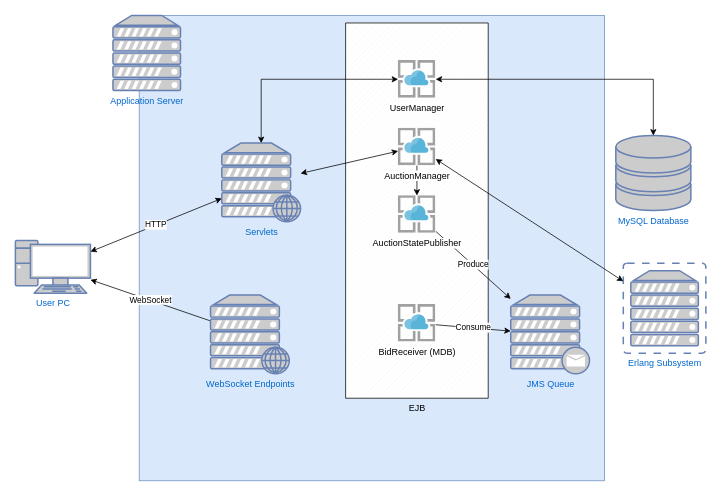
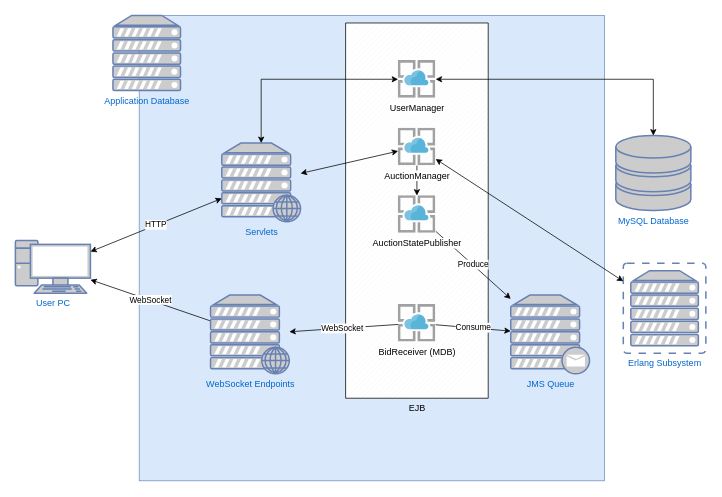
  <mxCell id="0" />
  <mxCell id="1" parent="0" />
  <mxCell id="2" value="" style="whiteSpace=wrap;html=1;aspect=fixed;fillColor=#dae8fc;strokeColor=#6c8ebf;" vertex="1" parent="1"><mxGeometry x="185" y="20" width="620" height="620" as="geometry" /></mxCell>
  <mxCell id="3" value="EJB" style="verticalLabelPosition=bottom;verticalAlign=top;html=1;shape=mxgraph.basic.patternFillRect;fillStyle=diag;step=5;fillStrokeWidth=0.2;fillStrokeColor=#dddddd;" vertex="1" parent="1"><mxGeometry x="460" y="30" width="190" height="500" as="geometry" /></mxCell>
- <mxCell id="4" value="Application Server" style="fontColor=#0066CC;verticalAlign=top;verticalLabelPosition=bottom;labelPosition=center;align=center;html=1;outlineConnect=0;fillColor=#CCCCCC;strokeColor=#6881B3;gradientColor=none;gradientDirection=north;strokeWidth=2;shape=mxgraph.networks.server;" vertex="1" parent="1"><mxGeometry x="150" y="20" width="90" height="100" as="geometry" /></mxCell>
+ <mxCell id="4" value="Application Database" style="fontColor=#0066CC;verticalAlign=top;verticalLabelPosition=bottom;labelPosition=center;align=center;html=1;outlineConnect=0;fillColor=#CCCCCC;strokeColor=#6881B3;gradientColor=none;gradientDirection=north;strokeWidth=2;shape=mxgraph.networks.server;" vertex="1" parent="1"><mxGeometry x="150" y="20" width="90" height="100" as="geometry" /></mxCell>
  <mxCell id="5" value="HTTP" style="rounded=0;orthogonalLoop=1;jettySize=auto;html=1;startArrow=classic;startFill=1;" edge="1" parent="1" source="6" target="9"><mxGeometry relative="1" as="geometry" /></mxCell>
  <mxCell id="6" value="User PC" style="fontColor=#0066CC;verticalAlign=top;verticalLabelPosition=bottom;labelPosition=center;align=center;html=1;outlineConnect=0;fillColor=#CCCCCC;strokeColor=#6881B3;gradientColor=none;gradientDirection=north;strokeWidth=2;shape=mxgraph.networks.pc;" vertex="1" parent="1"><mxGeometry x="20" y="320" width="100" height="70" as="geometry" /></mxCell>
  <mxCell id="7" style="edgeStyle=none;rounded=0;orthogonalLoop=1;jettySize=auto;html=1;startArrow=classic;startFill=1;" edge="1" parent="1" source="9" target="19"><mxGeometry relative="1" as="geometry" /></mxCell>
  <mxCell id="8" value="WebSocket" style="edgeStyle=none;rounded=0;orthogonalLoop=1;jettySize=auto;html=1;startArrow=none;startFill=0;endArrow=classic;endFill=1;" edge="1" parent="1" source="24" target="6"><mxGeometry relative="1" as="geometry"><Array as="points" /></mxGeometry></mxCell>
  <mxCell id="9" value="Servlets" style="fontColor=#0066CC;verticalAlign=top;verticalLabelPosition=bottom;labelPosition=center;align=center;html=1;outlineConnect=0;fillColor=#CCCCCC;strokeColor=#6881B3;gradientColor=none;gradientDirection=north;strokeWidth=2;shape=mxgraph.networks.web_server;" vertex="1" parent="1"><mxGeometry x="295" y="190" width="105" height="105" as="geometry" /></mxCell>
+ <mxCell id="10" value="WebSocket&amp;nbsp;" style="edgeStyle=none;rounded=0;orthogonalLoop=1;jettySize=auto;html=1;" edge="1" parent="1" source="23" target="24"><mxGeometry relative="1" as="geometry" /></mxCell>
  <mxCell id="11" value="JMS Queue" style="fontColor=#0066CC;verticalAlign=top;verticalLabelPosition=bottom;labelPosition=center;align=center;html=1;outlineConnect=0;fillColor=#CCCCCC;strokeColor=#6881B3;gradientColor=none;gradientDirection=north;strokeWidth=2;shape=mxgraph.networks.mail_server;" vertex="1" parent="1"><mxGeometry x="680" y="392.5" width="105" height="105" as="geometry" /></mxCell>
  <mxCell id="12" value="MySQL Database" style="fontColor=#0066CC;verticalAlign=top;verticalLabelPosition=bottom;labelPosition=center;align=center;html=1;outlineConnect=0;fillColor=#CCCCCC;strokeColor=#6881B3;gradientColor=none;gradientDirection=north;strokeWidth=2;shape=mxgraph.networks.storage;" vertex="1" parent="1"><mxGeometry x="820" y="180" width="100" height="100" as="geometry" /></mxCell>
  <mxCell id="13" value="Erlang Subsystem" style="fontColor=#0066CC;verticalAlign=top;verticalLabelPosition=bottom;labelPosition=center;align=center;html=1;outlineConnect=0;fillColor=#CCCCCC;strokeColor=#6881B3;gradientColor=none;gradientDirection=north;strokeWidth=2;shape=mxgraph.networks.virtual_server;" vertex="1" parent="1"><mxGeometry x="830" y="350" width="110" height="120" as="geometry" /></mxCell>
  <mxCell id="14" style="edgeStyle=orthogonalEdgeStyle;rounded=0;orthogonalLoop=1;jettySize=auto;html=1;startArrow=classic;startFill=1;" edge="1" parent="1" source="16" target="12"><mxGeometry relative="1" as="geometry" /></mxCell>
  <mxCell id="15" style="edgeStyle=orthogonalEdgeStyle;rounded=0;orthogonalLoop=1;jettySize=auto;html=1;startArrow=classic;startFill=1;endArrow=classic;endFill=1;" edge="1" parent="1" source="16" target="9"><mxGeometry relative="1" as="geometry" /></mxCell>
  <mxCell id="16" value="UserManager" style="aspect=fixed;html=1;points=[];align=center;image;fontSize=12;image=img/lib/mscae/App_Service.svg;" vertex="1" parent="1"><mxGeometry x="530" y="80" width="50" height="50" as="geometry" /></mxCell>
  <mxCell id="17" style="rounded=0;orthogonalLoop=1;jettySize=auto;html=1;startArrow=classic;startFill=1;" edge="1" parent="1" source="19" target="13"><mxGeometry relative="1" as="geometry" /></mxCell>
  <mxCell id="18" style="edgeStyle=none;rounded=0;orthogonalLoop=1;jettySize=auto;html=1;" edge="1" parent="1" source="19" target="21"><mxGeometry relative="1" as="geometry" /></mxCell>
  <mxCell id="19" value="AuctionManager" style="aspect=fixed;html=1;points=[];align=center;image;fontSize=12;image=img/lib/mscae/App_Service.svg;" vertex="1" parent="1"><mxGeometry x="530" y="170" width="50" height="50" as="geometry" /></mxCell>
  <mxCell id="20" value="Produce" style="edgeStyle=none;rounded=0;orthogonalLoop=1;jettySize=auto;html=1;" edge="1" parent="1" source="21" target="11"><mxGeometry relative="1" as="geometry" /></mxCell>
  <mxCell id="21" value="AuctionStatePublisher" style="aspect=fixed;html=1;points=[];align=center;image;fontSize=12;image=img/lib/mscae/App_Service.svg;" vertex="1" parent="1"><mxGeometry x="530" y="260" width="50" height="50" as="geometry" /></mxCell>
  <mxCell id="22" value="Consume" style="edgeStyle=none;rounded=0;orthogonalLoop=1;jettySize=auto;html=1;" edge="1" parent="1" source="23" target="11"><mxGeometry relative="1" as="geometry" /></mxCell>
  <mxCell id="23" value="BidReceiver (MDB)" style="aspect=fixed;html=1;points=[];align=center;image;fontSize=12;image=img/lib/mscae/App_Service.svg;" vertex="1" parent="1"><mxGeometry x="530" y="405" width="50" height="50" as="geometry" /></mxCell>
  <mxCell id="24" value="WebSocket Endpoints" style="fontColor=#0066CC;verticalAlign=top;verticalLabelPosition=bottom;labelPosition=center;align=center;html=1;outlineConnect=0;fillColor=#CCCCCC;strokeColor=#6881B3;gradientColor=none;gradientDirection=north;strokeWidth=2;shape=mxgraph.networks.web_server;" vertex="1" parent="1"><mxGeometry x="280" y="392.5" width="105" height="105" as="geometry" /></mxCell>
